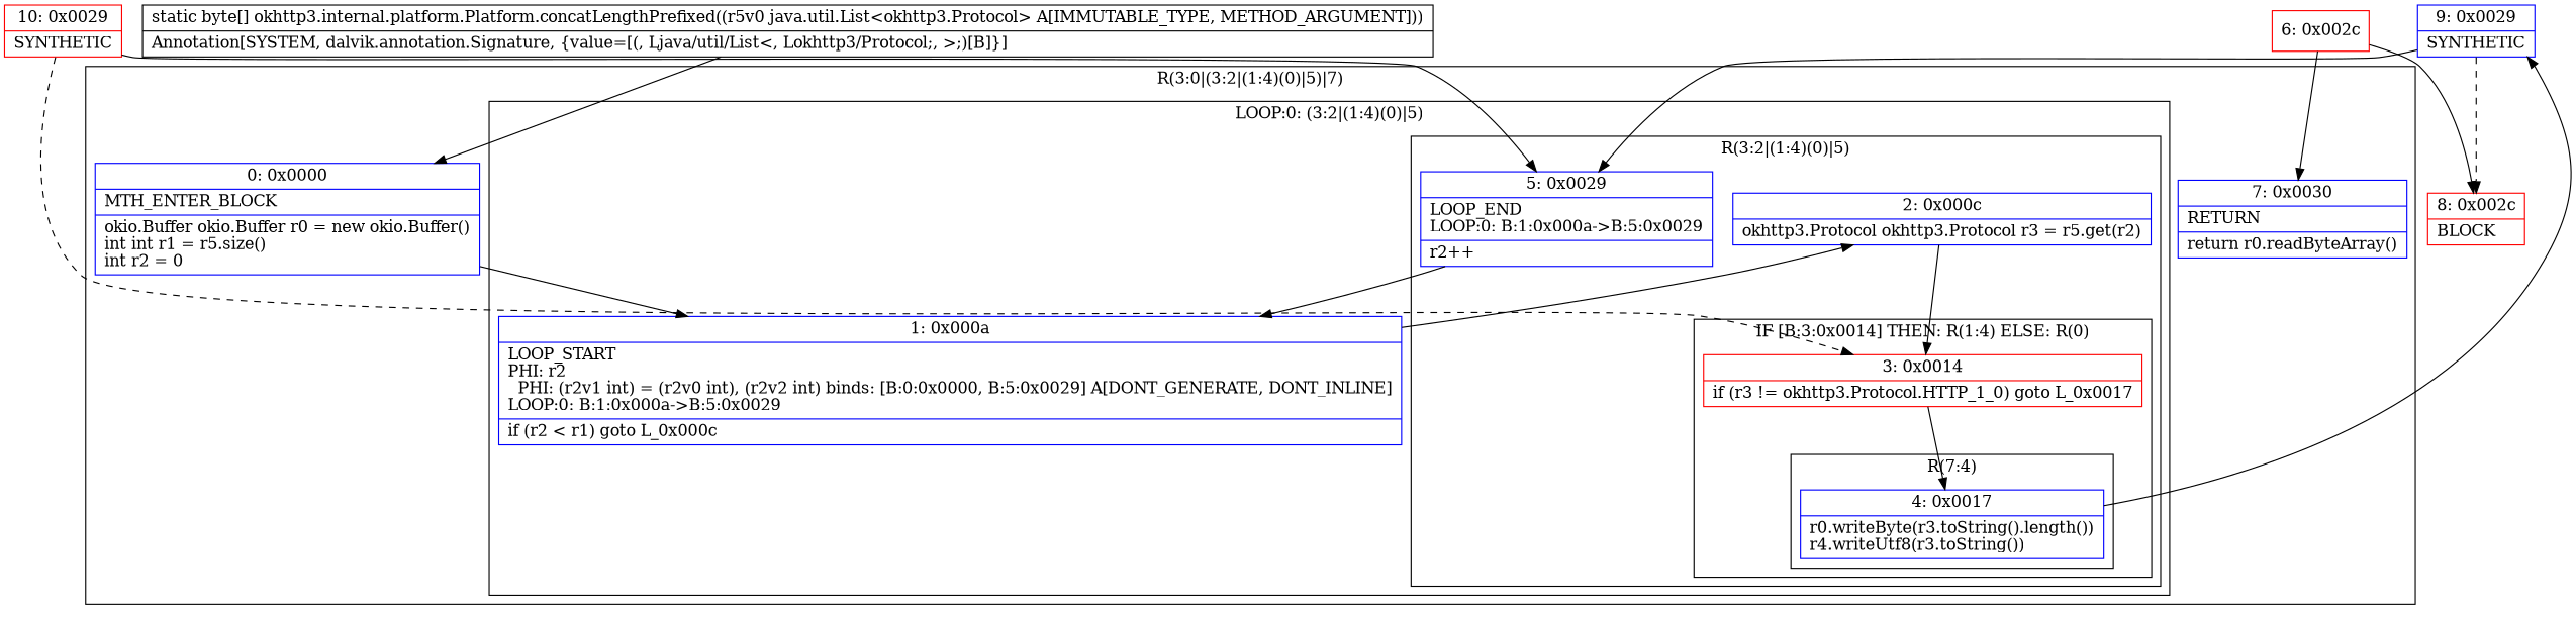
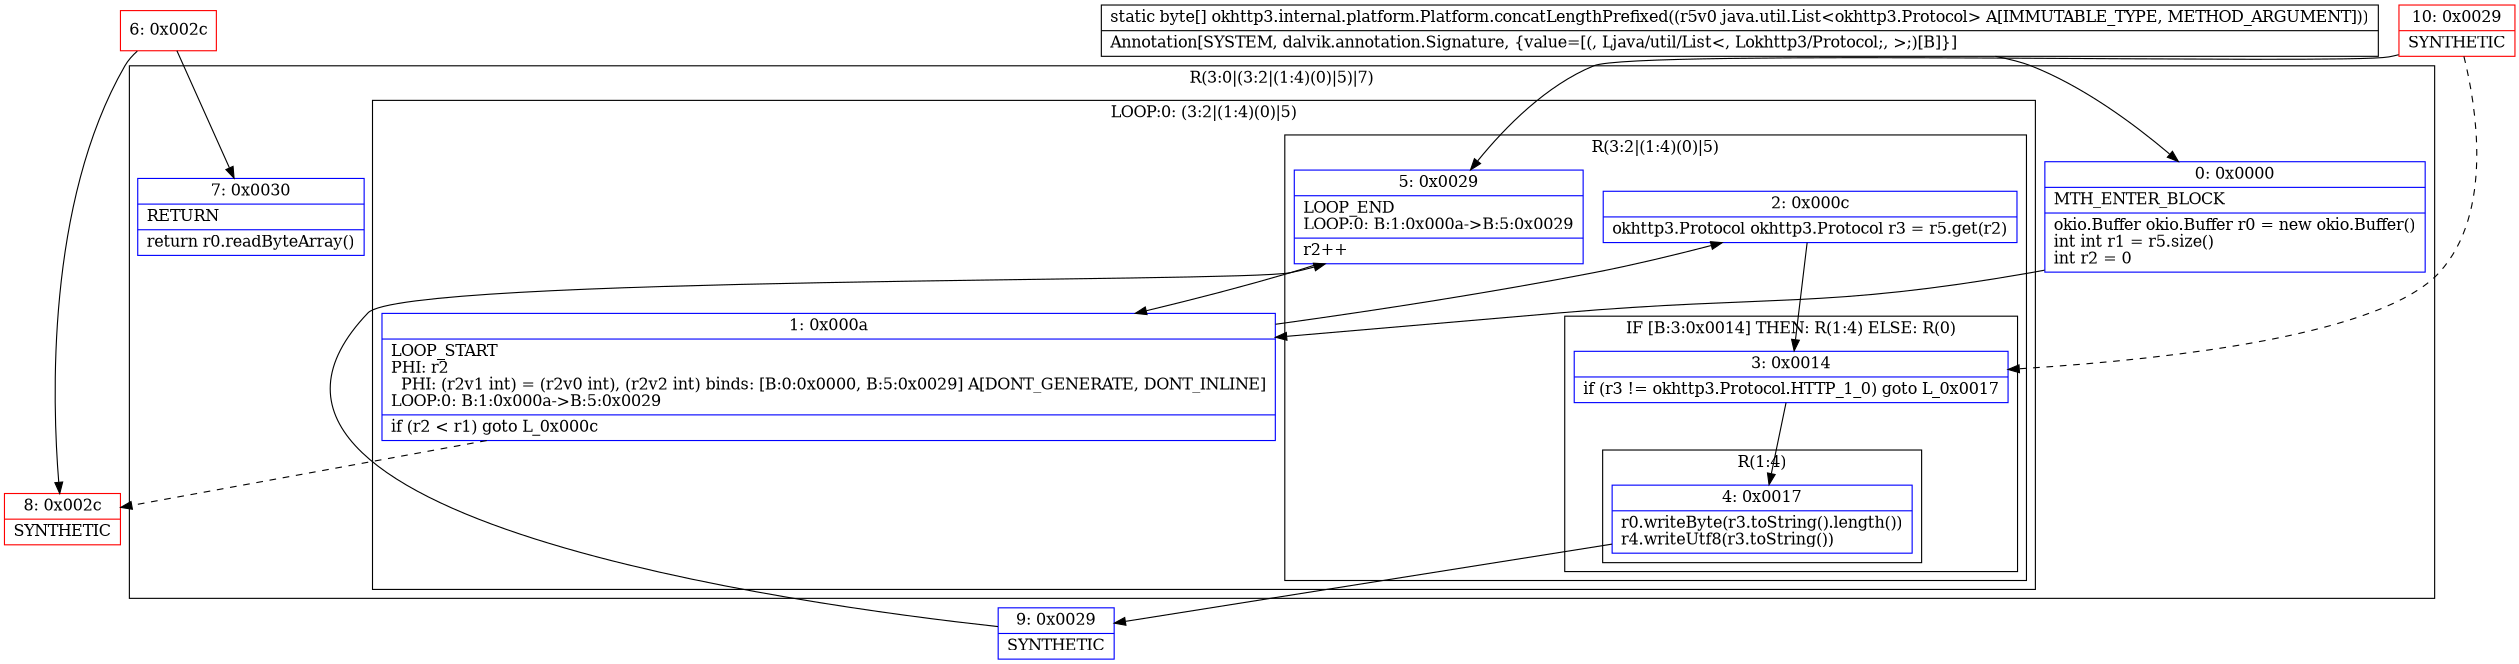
  digraph {
    fontname="DejaVu Serif"
    node [color=blue fontname="DejaVu Serif" shape=record]
    edge [fontname="DejaVu Serif"]
    n1 [label="{4\:\ 0x0017|r0.writeByte(r3.toString().length())\lr4.writeUtf8(r3.toString())\l}"]
-   n2 [color=red label="{3\:\ 0x0014|if (r3 != okhttp3.Protocol.HTTP_1_0) goto L_0x0017\l}"]
+   n2 [label="{3\:\ 0x0014|if (r3 != okhttp3.Protocol.HTTP_1_0) goto L_0x0017\l}"]
    n3 [label="{2\:\ 0x000c|okhttp3.Protocol okhttp3.Protocol r3 = r5.get(r2)\l}"]
    n4 [label="{5\:\ 0x0029|LOOP_END\lLOOP:0: B:1:0x000a\-\>B:5:0x0029\l|r2++\l}"]
    n5 [label="{1\:\ 0x000a|LOOP_START\lPHI: r2 \l  PHI: (r2v1 int) = (r2v0 int), (r2v2 int) binds: [B:0:0x0000, B:5:0x0029] A[DONT_GENERATE, DONT_INLINE]\lLOOP:0: B:1:0x000a\-\>B:5:0x0029\l|if (r2 \< r1) goto L_0x000c\l}"]
    n6 [label="{0\:\ 0x0000|MTH_ENTER_BLOCK\l|okio.Buffer okio.Buffer r0 = new okio.Buffer()\lint int r1 = r5.size()\lint r2 = 0\l}"]
    n7 [label="{7\:\ 0x0030|RETURN\l|return r0.readByteArray()\l}"]
    n8 [label="{9\:\ 0x0029|SYNTHETIC\l}"]
-   n9 [color=red label="{8\:\ 0x002c|BLOCK\l}"]
+   n9 [color=red label="{8\:\ 0x002c|SYNTHETIC\l}"]
    n10 [color=red label="{10\:\ 0x0029|SYNTHETIC\l}"]
    n11 [color=red label="{6\:\ 0x002c}"]
    n12 [label="{static byte[] okhttp3.internal.platform.Platform.concatLengthPrefixed((r5v0 java.util.List\<okhttp3.Protocol\> A[IMMUTABLE_TYPE, METHOD_ARGUMENT]))  | Annotation[SYSTEM, dalvik.annotation.Signature, \{value=[(, Ljava\/util\/List\<, Lokhttp3\/Protocol;, \>;)[B]\}]\l}" color=""]
    subgraph cluster_1 {
      label="R(3:0|(3:2|(1:4)(0)|5)|7)"
      n6
      n7
      subgraph cluster_2 {
        label="LOOP:0: (3:2|(1:4)(0)|5)"
        n5
        subgraph cluster_3 {
          label="R(3:2|(1:4)(0)|5)"
          n3
          n4
          subgraph cluster_4 {
            label="IF [B:3:0x0014] THEN: R(1:4) ELSE: R(0)"
            n2
            subgraph cluster_5 {
-             label="R(7:4)"
+             label="R(1:4)"
              n1
            }
            subgraph cluster_6 {
              label="R(0)"
            }
          }
        }
      }
    }
    n1 -> n8
    n2 -> n1
    n3 -> n2
    n4 -> n5
    n5 -> n3
-   n8 -> n9 [style=dashed]
+   n5 -> n9 [style=dashed]
    n6 -> n5
    n8 -> n4
    n10 -> n2 [style=dashed]
    n10 -> n4
    n11 -> n7
    n11 -> n9
    n12 -> n6
  }
